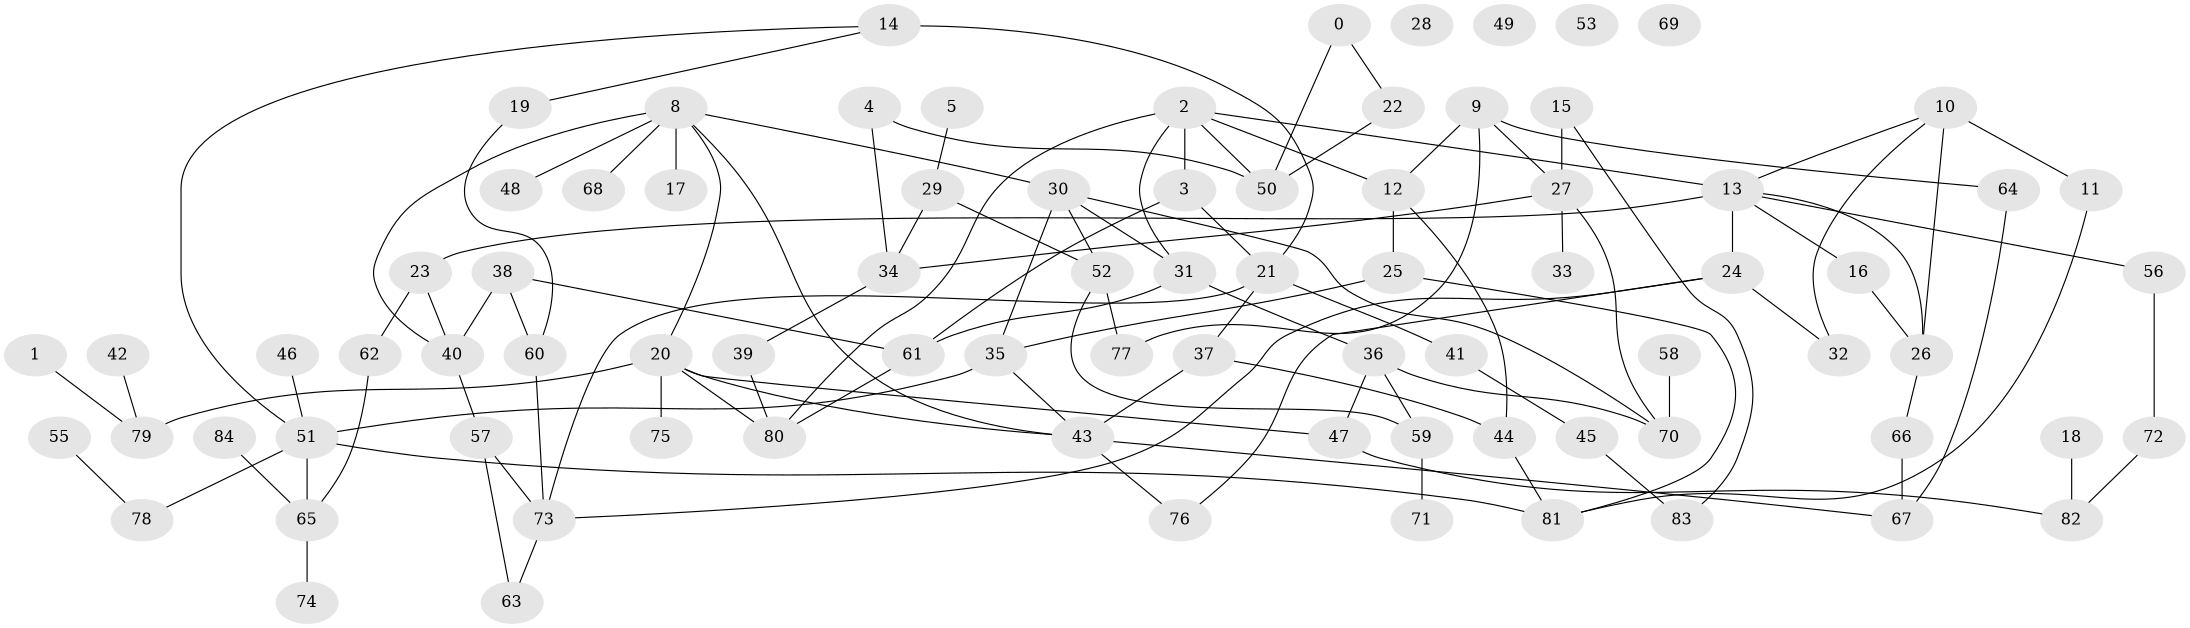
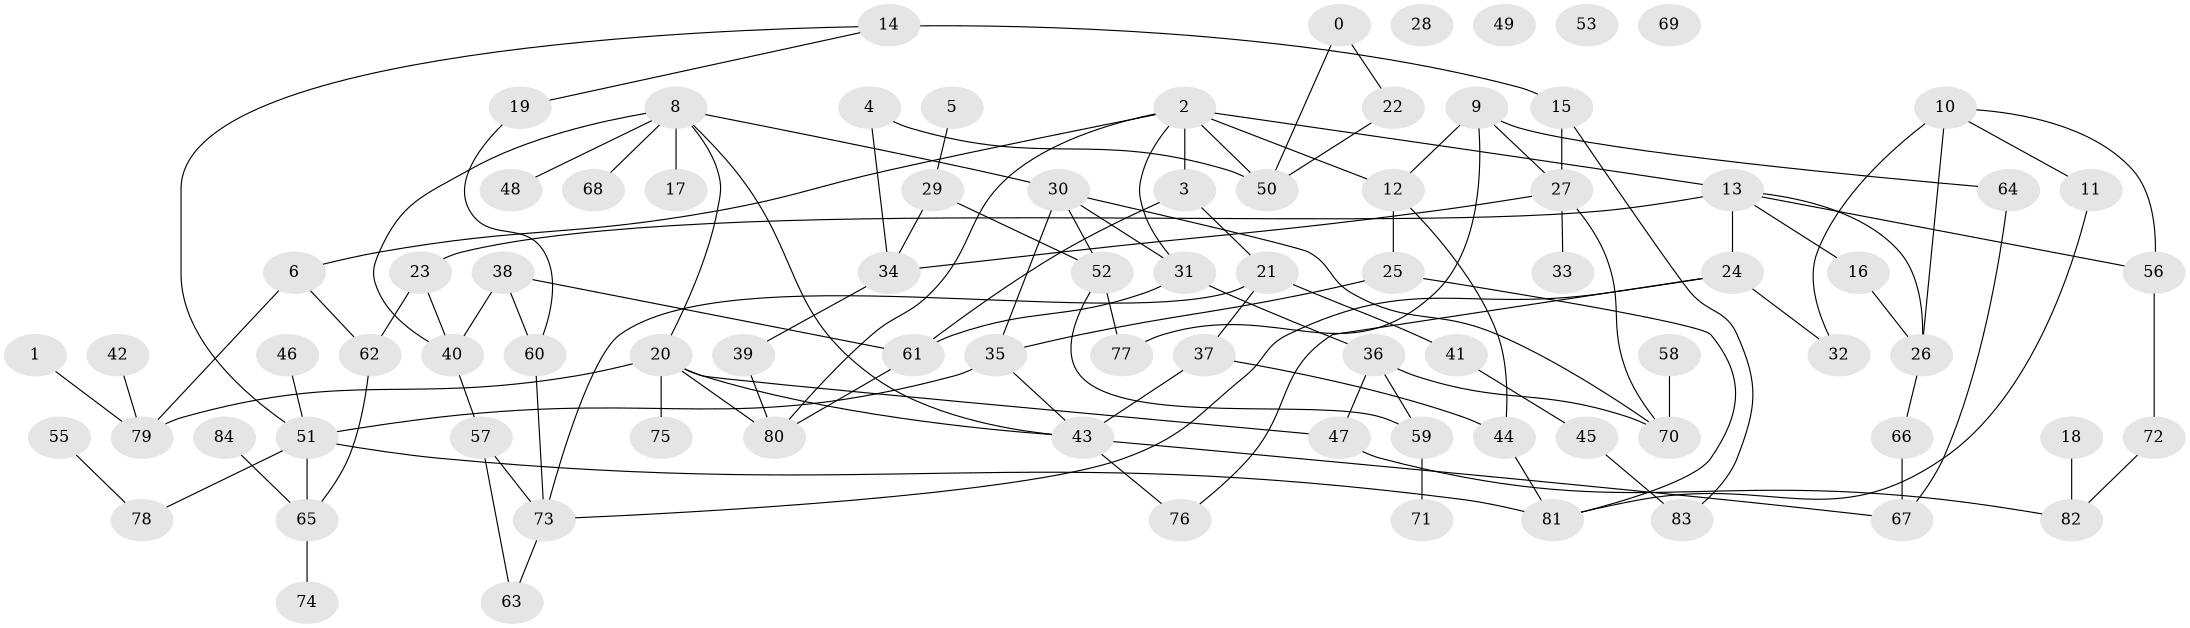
  graph {
    node [color=gray90 style=filled]
    1
    79
    2
    3
+   6
    12
    13
    31
    50
    80
    21
    61
    62
    25
    44
    26
    16
    23
    24
    56
    36
    37
    41
    73
    4
    34
    39
    5
    29
    52
    65
    n32 [label=0]
    22
    8
    17
    20
    30
    40
    43
    48
    68
    47
    75
    35
    70
    57
    76
    67
    9
    27
    64
    77
    33
    10
    11
    32
    81
    66
    72
    14
    15
    19
    51
    83
    60
    78
    18
    82
    45
    63
    28
    59
    71
    38
    42
    46
    49
    74
    53
    n80 [label=84]
    55
    58
    69
    1 -- 79
    2 -- 3
+   2 -- 6
    2 -- 12
    2 -- 13
    2 -- 31
    2 -- 50
    2 -- 80
    3 -- 21
    3 -- 61
+   6 -- 79
+   6 -- 62
    12 -- 25
    12 -- 44
    13 -- 26
    13 -- 16
    13 -- 23
    13 -- 24
    13 -- 56
    31 -- 61
    31 -- 36
    21 -- 37
    21 -- 41
    21 -- 73
    61 -- 80
    62 -- 65
    25 -- 35
    25 -- 81
    44 -- 81
    26 -- 66
    16 -- 26
    23 -- 62
    23 -- 40
    24 -- 73
    24 -- 76
    24 -- 32
    56 -- 72
    36 -- 47
    36 -- 70
    36 -- 59
    37 -- 44
    37 -- 43
    41 -- 45
    73 -- 63
    4 -- 50
    4 -- 34
    34 -- 39
    39 -- 80
    5 -- 29
    29 -- 34
    29 -- 52
    52 -- 77
    52 -- 59
    65 -- 74
    n32 -- 50
    n32 -- 22
    22 -- 50
    8 -- 17
    8 -- 20
    8 -- 30
    8 -- 40
    8 -- 43
    8 -- 48
    8 -- 68
    20 -- 79
    20 -- 80
    20 -- 43
    20 -- 47
    20 -- 75
    30 -- 31
    30 -- 52
    30 -- 35
    30 -- 70
    40 -- 57
    43 -- 76
    43 -- 67
    47 -- 82
    35 -- 43
    35 -- 51
    57 -- 73
    57 -- 63
    9 -- 12
    9 -- 27
    9 -- 64
    9 -- 77
    27 -- 34
    27 -- 70
    27 -- 33
    64 -- 67
-   10 -- 13
+   10 -- 56
    10 -- 26
    10 -- 11
    10 -- 32
    11 -- 81
    66 -- 67
    72 -- 82
-   14 -- 21
+   14 -- 15
    14 -- 19
    14 -- 51
    15 -- 27
    15 -- 83
    19 -- 60
    51 -- 65
    51 -- 81
    51 -- 78
    60 -- 73
    18 -- 82
    45 -- 83
    59 -- 71
    38 -- 61
    38 -- 40
    38 -- 60
    42 -- 79
    46 -- 51
    n80 -- 65
    55 -- 78
    58 -- 70
  }
